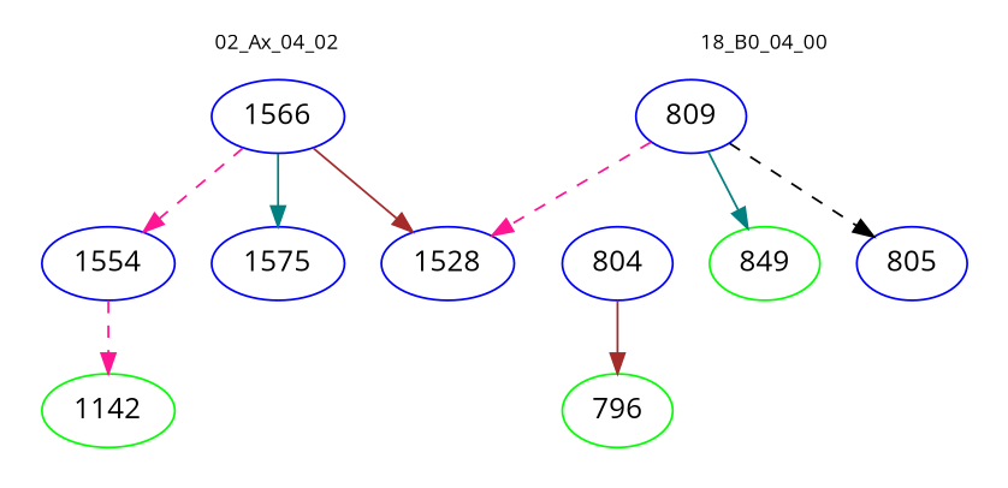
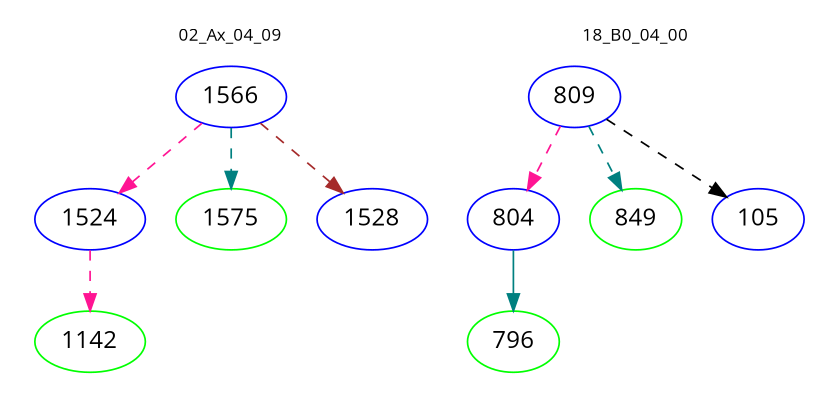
  digraph {
    fontname="Open Sans"
    node [color=blue fontname="Open Sans"]
    edge [color=deeppink fontname="Open Sans" style=dashed]
    n1 [label=1566]
-   n2 [label=1554]
-   n3 [label=1575]
+   n2 [label=1524]
+   n3 [color=green label=1575]
    n4 [label=1528]
    n5 [color=green label=1142]
    n6 [label=809]
    n7 [label=804]
    n8 [color=green label=849]
-   n9 [label=805]
+   n9 [label=105]
    n10 [color=green label=796]
    subgraph cluster_1 {
      color=white
      fontsize=10
-     label="02_Ax_04_02"
+     label="02_Ax_04_09"
      n1
      n2
      n3
      n4
      n5
    }
    subgraph cluster_2 {
      color=white
      fontsize=10
      label="18_B0_04_00"
      n6
      n7
      n8
      n9
      n10
    }
    n1 -> n2
-   n1 -> n3 [color=teal style=solid]
-   n1 -> n4 [color=brown style=solid]
+   n1 -> n3 [color=teal]
+   n1 -> n4 [color=brown]
    n2 -> n5
-   n6 -> n4
-   n6 -> n8 [color=teal style=solid]
+   n6 -> n7
+   n6 -> n8 [color=teal]
    n6 -> n9 [color=black]
-   n7 -> n10 [color=brown style=solid]
+   n7 -> n10 [color=teal style=solid]
  }
